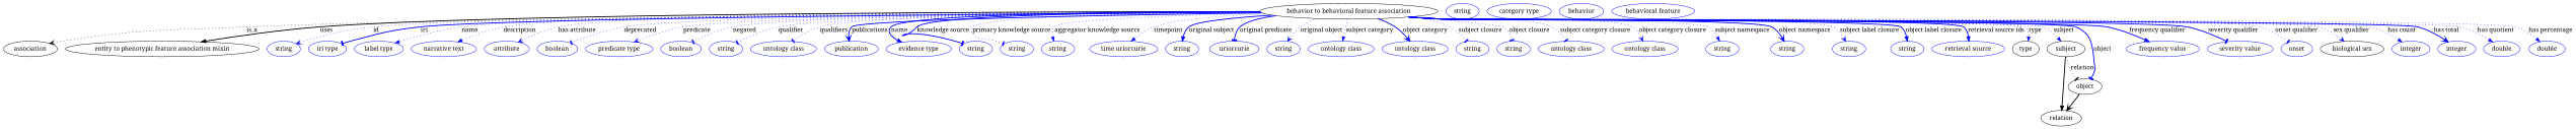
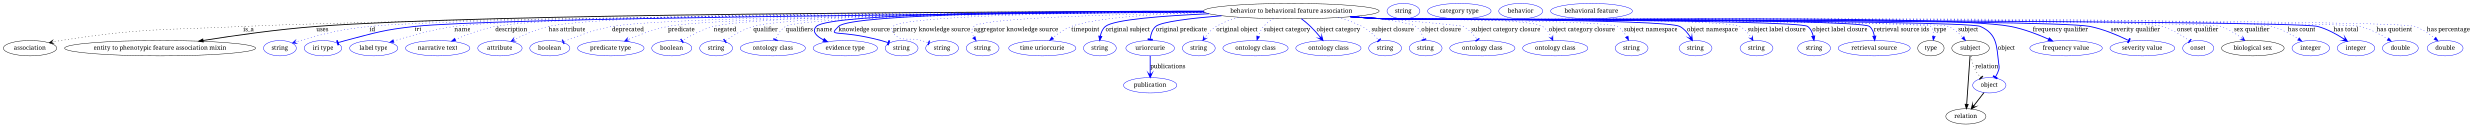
  digraph {
    fontname="Noto Serif"
    node [fontname="Noto Serif" color=blue]
    edge [arrowhead=normal fontname="Noto Serif" style=dotted color=blue]
    n1 [height=0.5 label="behavior to behavioral feature association" width=5.7231 color=""]
    association [height=0.5 width=1.7332 color=""]
    "entity to phenotypic feature association mixin" [height=0.5 width=6.2286 color=""]
    n4 [height=0.5 label=string width=1.0652]
    n5 [height=0.5 label="iri type" width=1.2277]
    n6 [height=0.5 label="label type" width=1.5707]
    n7 [height=0.5 label="narrative text" width=2.0943]
    n8 [height=0.5 label=attribute width=1.4443]
    n9 [height=0.5 label=boolean width=1.2999]
    n10 [height=0.5 label="predicate type" width=2.1665]
    n11 [height=0.5 label=boolean width=1.2999]
    n12 [height=0.5 label=string width=1.0652]
    n13 [height=0.5 label="ontology class" width=2.1304]
    n14 [height=0.5 label=publication width=1.7332]
    n15 [height=0.5 label="evidence type" width=2.0943]
    n16 [height=0.5 label=string width=1.0652]
    n17 [height=0.5 label=string width=1.0652]
    n18 [height=0.5 label=string width=1.0652]
    n19 [height=0.5 label="time uriorcurie" width=1.5346]
    n20 [height=0.5 label=string width=1.0652]
    n21 [height=0.5 label=uriorcurie width=1.5887]
    n22 [height=0.5 label=string width=1.0652]
    n23 [height=0.5 label="ontology class" width=2.1304]
    n24 [height=0.5 label="ontology class" width=2.1304]
    n25 [height=0.5 label=string width=1.0652]
    n26 [height=0.5 label=string width=1.0652]
    n27 [height=0.5 label="ontology class" width=2.1304]
    n28 [height=0.5 label="ontology class" width=2.1304]
    n29 [height=0.5 label=string width=1.0652]
    n30 [height=0.5 label=string width=1.0652]
    n31 [height=0.5 label=string width=1.0652]
    n32 [height=0.5 label=string width=1.0652]
    n33 [height=0.5 label="retrieval source" width=2.347]
    type [height=0.5 width=0.86659 color=""]
    subject [height=0.5 width=1.2277 color=""]
-   object [height=0.5 width=1.0832 color=""]
+   object [height=0.5 width=1.0832]
    n37 [height=0.5 label="frequency value" width=2.3651]
    n38 [height=0.5 label="severity value" width=2.1123]
    n39 [height=0.5 label=onset width=1.011]
    n40 [color=black height=0.5 label="biological sex" width=2.0401]
    n41 [height=0.5 label=integer width=1.2277]
    n42 [height=0.5 label=integer width=1.2277]
    n43 [height=0.5 label=double width=1.1735]
    n44 [height=0.5 label=double width=1.1735]
    relation [height=0.5 width=1.2999 color=""]
    n46 [height=0.5 label=string width=1.0652]
    n47 [height=0.5 label="category type" width=2.0762]
    n48 [height=0.5 label=behavior width=1.4263]
    n49 [height=0.5 label="behavioral feature" width=2.672]
    n1 -> association [arrowhead=vee label=is_a color=""]
    n1 -> "entity to phenotypic feature association mixin" [label=uses style=bold color=""]
    n1 -> n4 [arrowhead=vee label=id]
    n1 -> n5 [arrowhead=tee label=iri style=bold]
    n1 -> n6 [label=name]
    n1 -> n7 [label=description]
    n1 -> n8 [arrowhead=vee label="has attribute"]
    n1 -> n9 [arrowhead=tee label=deprecated]
    n1 -> n10 [arrowhead=vee label=predicate]
    n1 -> n11 [arrowhead=tee label=negated]
    n1 -> n12 [arrowhead=tee label=qualifier]
    n1 -> n13 [arrowhead=tee label=qualifiers]
-   n1 -> n14 [arrowhead=vee label=publications style=bold]
+   n21 -> n14 [arrowhead=vee label=publications style=bold]
    n1 -> n15 [label=name style=bold]
    n1 -> n16 [arrowhead=tee label="knowledge source" style=bold]
    n1 -> n17 [arrowhead=tee label="primary knowledge source"]
    n1 -> n18 [label="aggregator knowledge source"]
    n1 -> n19 [label=timepoint]
    n1 -> n20 [label="original subject" style=bold]
    n1 -> n21 [arrowhead=tee label="original predicate" style=bold]
    n1 -> n22 [arrowhead=vee label="original object"]
    n1 -> n23 [label="subject category"]
    n1 -> n24 [arrowhead=vee label="object category" style=bold]
    n1 -> n25 [arrowhead=tee label="subject closure"]
    n1 -> n26 [arrowhead=tee label="object closure"]
    n1 -> n27 [arrowhead=tee label="subject category closure"]
    n1 -> n28 [arrowhead=vee label="object category closure"]
    n1 -> n29 [label="subject namespace"]
    n1 -> n30 [arrowhead=vee label="object namespace" style=bold]
    n1 -> n31 [arrowhead=vee label="subject label closure"]
    n1 -> n32 [label="object label closure" style=bold]
    n1 -> n33 [label="retrieval source ids" style=bold]
    n1 -> type [label=type]
    n1 -> subject [label=subject]
    n1 -> object [arrowhead=tee label=object style=bold]
    n1 -> n37 [label="frequency qualifier" style=bold]
    n1 -> n38 [arrowhead=tee label="severity qualifier" style=bold]
    n1 -> n39 [arrowhead=tee label="onset qualifier"]
    n1 -> n40 [arrowhead=vee label="sex qualifier"]
    n1 -> n41 [label="has count"]
    n1 -> n42 [arrowhead=vee label="has total" style=bold]
    n1 -> n43 [label="has quotient"]
    n1 -> n44 [label="has percentage"]
    subject -> object [arrowhead=tee label=relation color=""]
    subject -> relation [style=bold color=""]
    object -> relation [arrowhead=vee style=bold color=""]
  }
